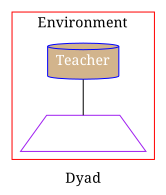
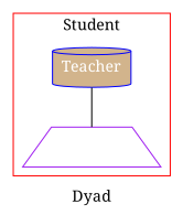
  graph {
    label=Dyad
    fontname="Noto Serif"
    node [fontcolor=white style=filled fontname="Noto Serif"]
    n1 [color=blue label=Teacher fillcolor=tan shape=cylinder]
    n2 [color=purple label=Student fillcolor=white shape=trapezium]
    subgraph cluster_1 {
      color=red
-     label=Environment
+     label=Student
      n1
      n2
    }
    n1 -- n2 [color=black style=solid fontname="Noto Serif"]
  }
